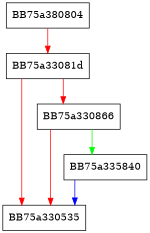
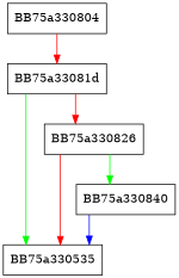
  digraph {
    splines=ortho
    node [shape=box]
    edge [color=red]
-   BB75a330804 [label=BB75a380804]
+   BB75a330804
    BB75a33081d
    n3 [label=BB75a330535]
-   BB75a330840 [label=BB75a335840]
-   BB75a330826 [label=BB75a330866]
+   BB75a330840
+   BB75a330826
    BB75a330804 -> BB75a33081d
-   BB75a33081d -> n3
+   BB75a33081d -> n3 [color=green]
    BB75a33081d -> BB75a330826
    BB75a330840 -> n3 [color=blue]
    BB75a330826 -> n3
    BB75a330826 -> BB75a330840 [color=green]
  }
